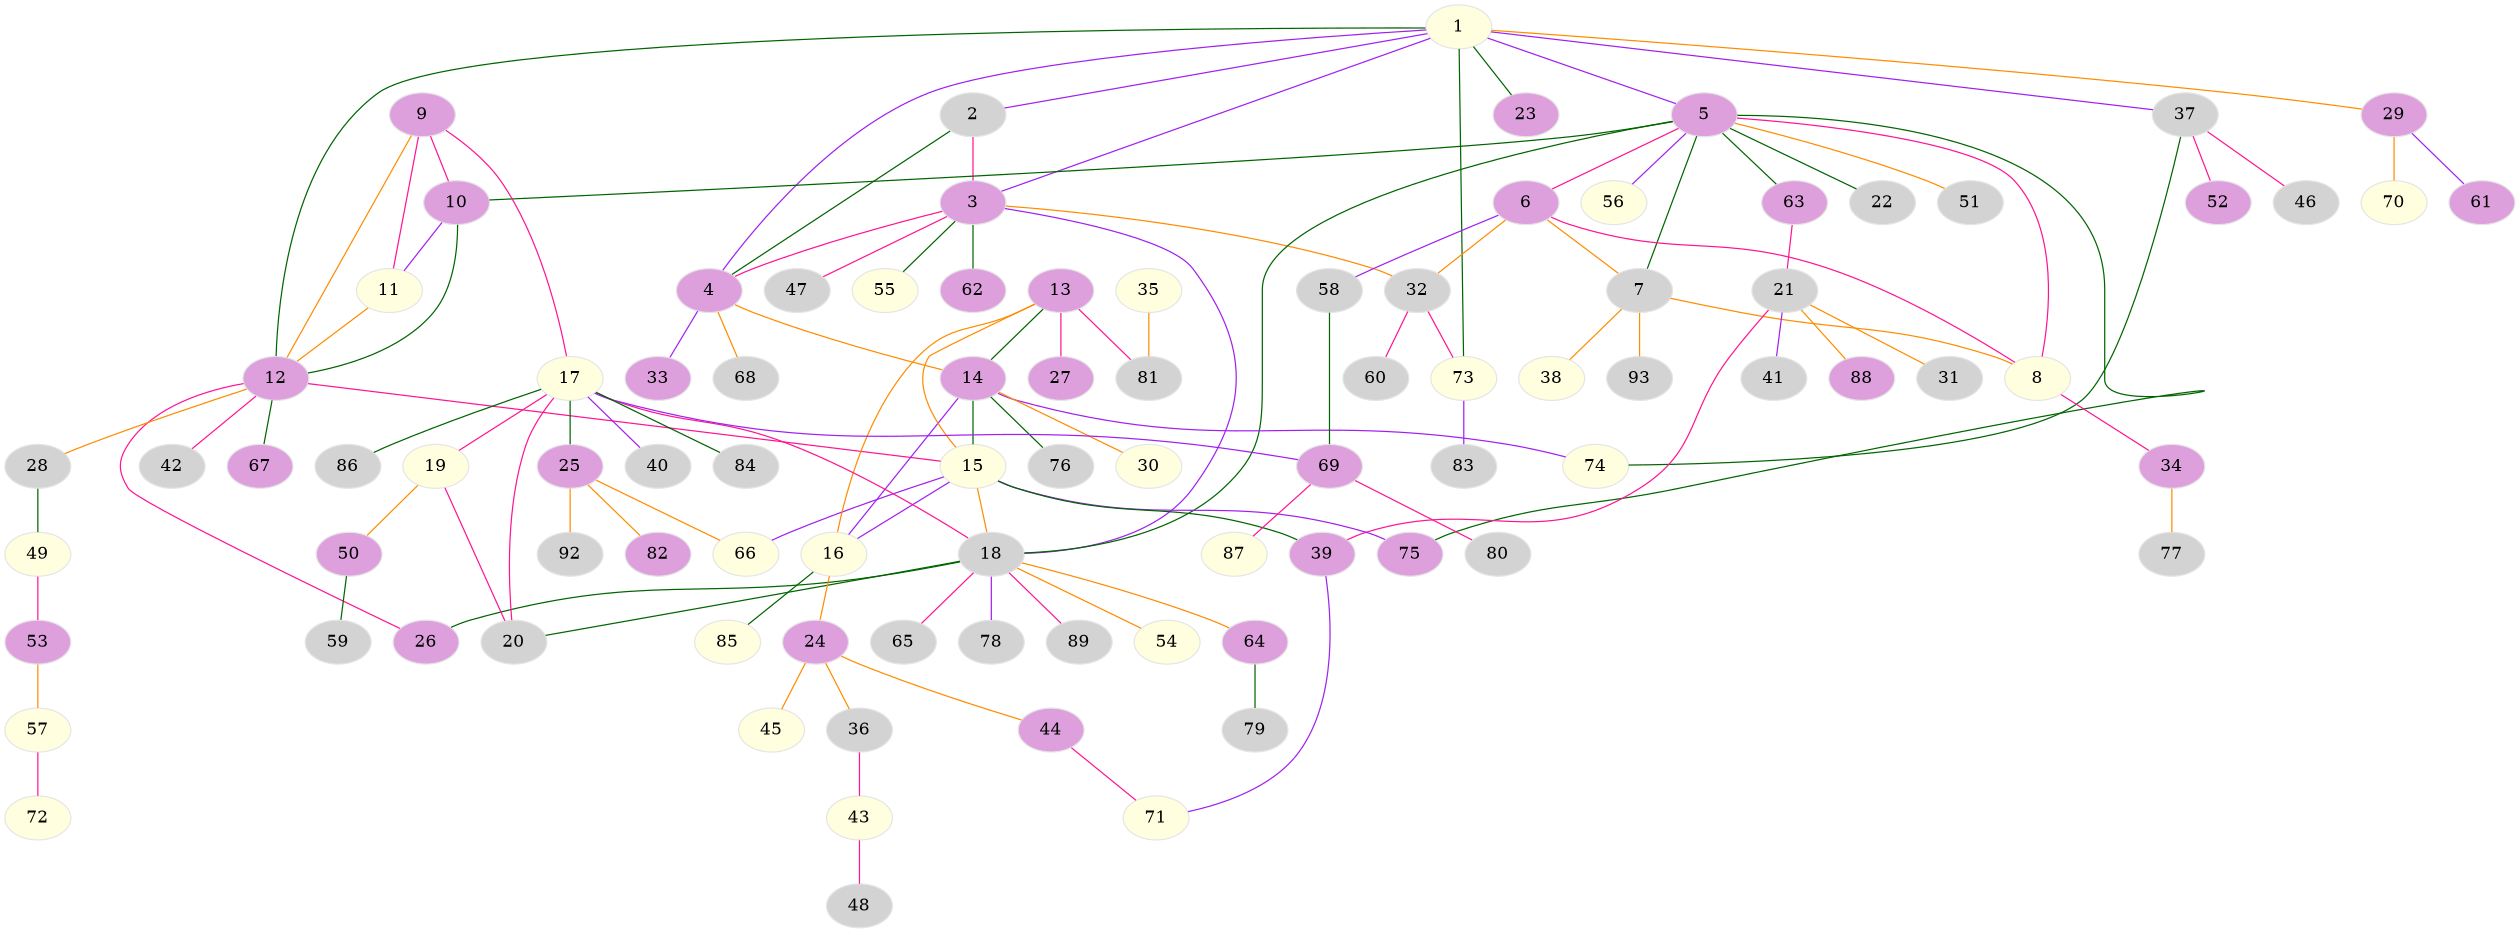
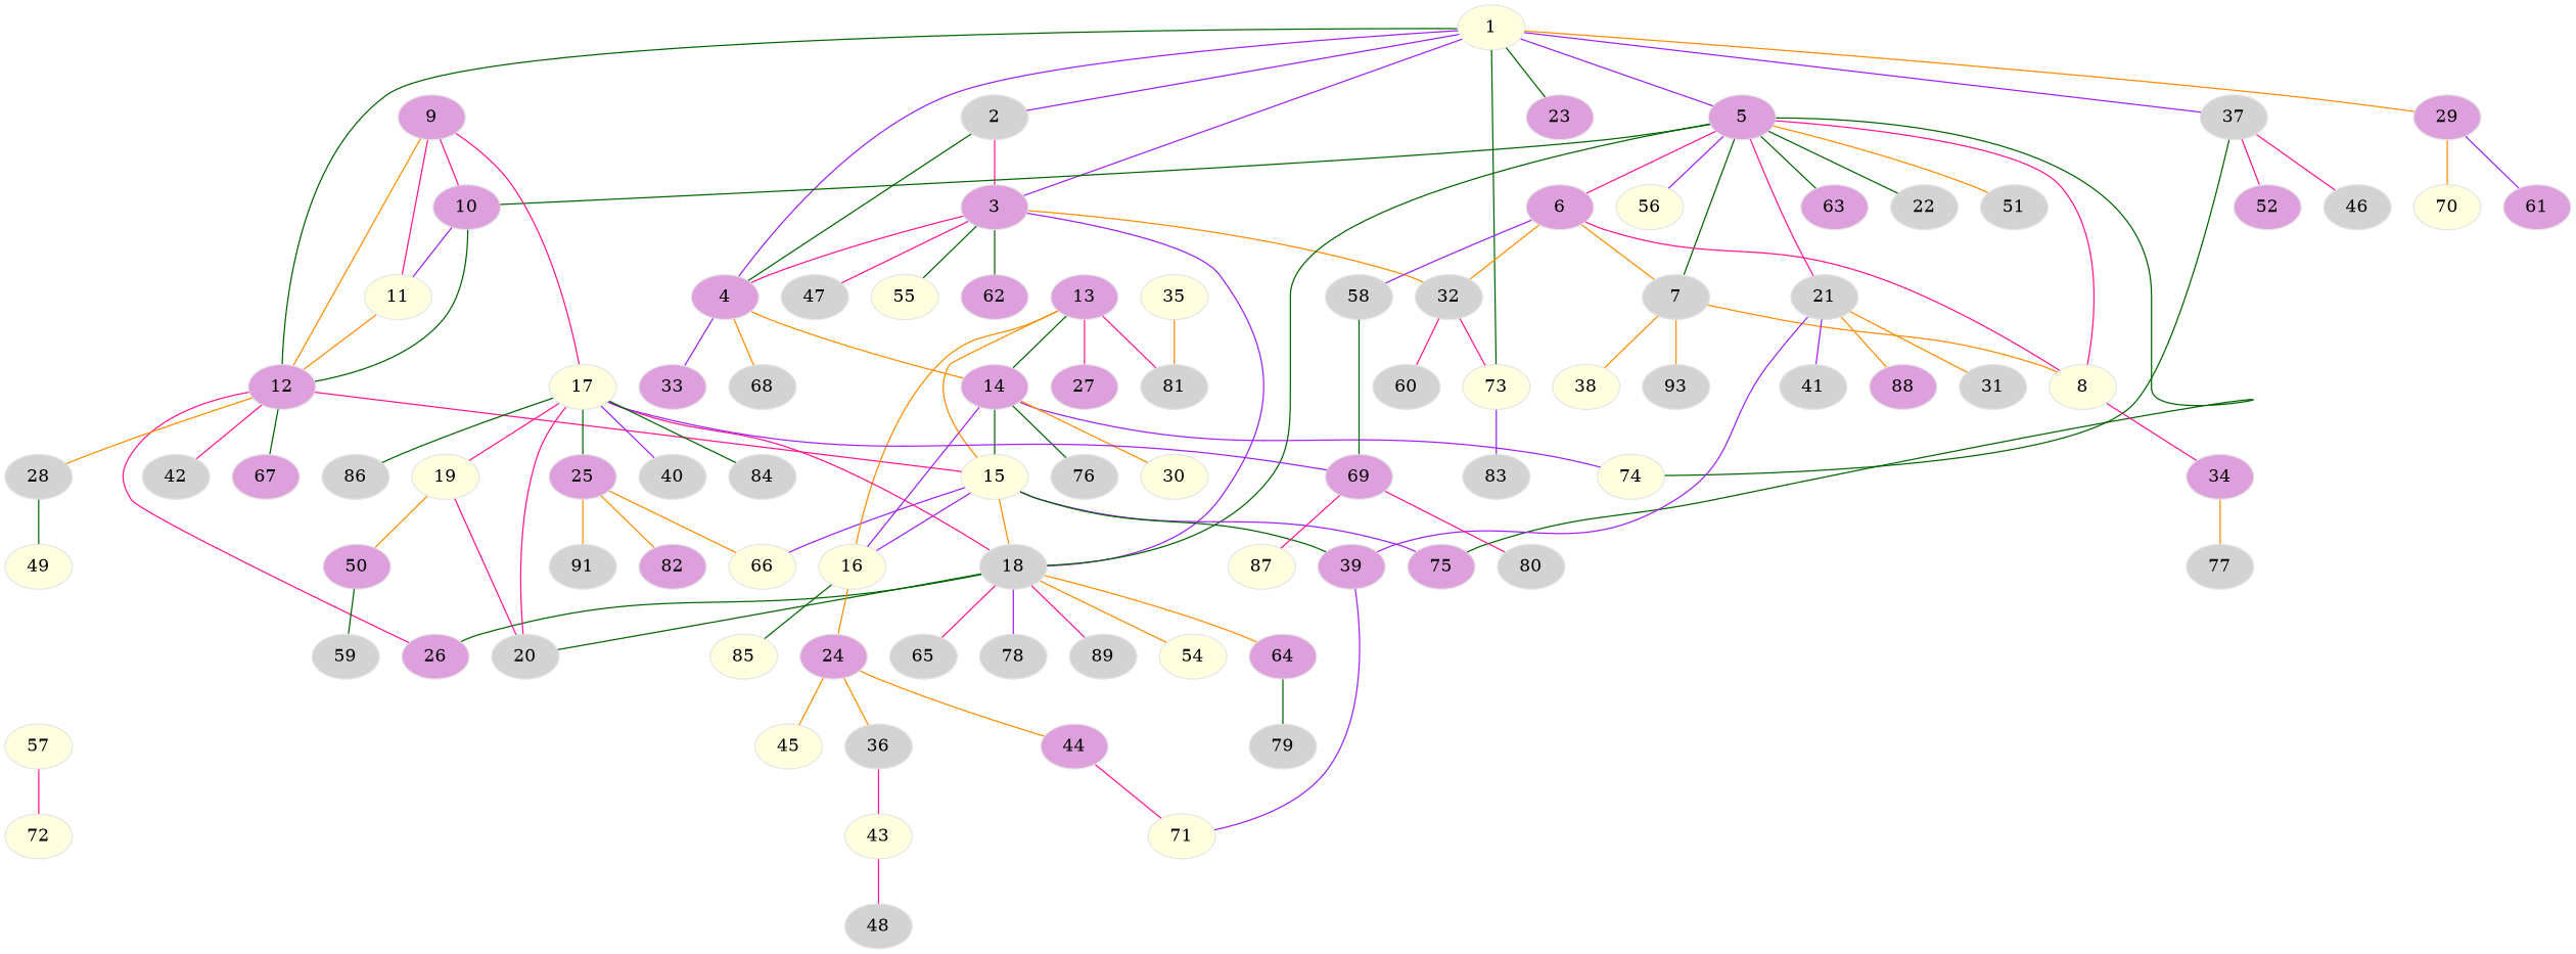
  graph {
    node [color=gray90 fillcolor=lightgrey style=filled]
    edge [color=darkorange]
    1 [fillcolor=lightyellow]
    2
    3 [fillcolor=plum]
    4 [fillcolor=plum]
    5 [fillcolor=plum]
    12 [fillcolor=plum]
    23 [fillcolor=plum]
    29 [fillcolor=plum]
    37
    73 [fillcolor=lightyellow]
    18
    32
    47
    55 [fillcolor=lightyellow]
    62 [fillcolor=plum]
    14 [fillcolor=plum]
    33 [fillcolor=plum]
    68
    6 [fillcolor=plum]
    7
    8 [fillcolor=lightyellow]
    10 [fillcolor=plum]
    21
    22
    51
    56 [fillcolor=lightyellow]
    63 [fillcolor=plum]
    75 [fillcolor=plum]
    15 [fillcolor=lightyellow]
    26 [fillcolor=plum]
    28
    42
    67 [fillcolor=plum]
    61 [fillcolor=plum]
    70 [fillcolor=lightyellow]
    74 [fillcolor=lightyellow]
    46
    52 [fillcolor=plum]
    83
    20
    54 [fillcolor=lightyellow]
    64 [fillcolor=plum]
    65
    78
    89
    60
    16 [fillcolor=lightyellow]
    30 [fillcolor=lightyellow]
    76
    58
    38 [fillcolor=lightyellow]
    n52 [label=93]
    34 [fillcolor=plum]
    11 [fillcolor=lightyellow]
    39 [fillcolor=plum]
    31
    41
    88 [fillcolor=plum]
    13 [fillcolor=plum]
    27 [fillcolor=plum]
    81
    69 [fillcolor=plum]
    35 [fillcolor=lightyellow]
    77
    9 [fillcolor=plum]
    17 [fillcolor=lightyellow]
    19 [fillcolor=lightyellow]
    25 [fillcolor=plum]
    40
    84
    86
    66 [fillcolor=lightyellow]
    49 [fillcolor=lightyellow]
    24 [fillcolor=plum]
    85 [fillcolor=lightyellow]
    71 [fillcolor=lightyellow]
    36
    44 [fillcolor=plum]
    45 [fillcolor=lightyellow]
    50 [fillcolor=plum]
    82 [fillcolor=plum]
-   91 [label=92]
+   91
    80
    87 [fillcolor=lightyellow]
    79
    59
    43 [fillcolor=lightyellow]
-   53 [fillcolor=plum]
    48
    57 [fillcolor=lightyellow]
    72 [fillcolor=lightyellow]
    1 -- 2 [color=purple]
    1 -- 3 [color=purple]
    1 -- 4 [color=purple]
    1 -- 5 [color=purple]
    1 -- 12 [color=darkgreen]
    1 -- 23 [color=darkgreen]
    1 -- 29
    1 -- 37 [color=purple]
    1 -- 73 [color=darkgreen]
    2 -- 3 [color=deeppink]
    2 -- 4 [color=darkgreen]
    3 -- 4 [color=deeppink]
    3 -- 18 [color=purple]
    3 -- 32
    3 -- 47 [color=deeppink]
    3 -- 55 [color=darkgreen]
    3 -- 62 [color=darkgreen]
    4 -- 14
    4 -- 33 [color=purple]
    4 -- 68
    5 -- 18 [color=darkgreen]
    5 -- 6 [color=deeppink]
    5 -- 7 [color=darkgreen]
    5 -- 8 [color=deeppink]
    5 -- 10 [color=darkgreen]
-   63 -- 21 [color=deeppink]
+   5 -- 21 [color=deeppink]
    5 -- 22 [color=darkgreen]
    5 -- 51
    5 -- 56 [color=purple]
    5 -- 63 [color=darkgreen]
    5 -- 75 [color=darkgreen]
    12 -- 15 [color=deeppink]
    12 -- 26 [color=deeppink]
    12 -- 28
    12 -- 42 [color=deeppink]
    12 -- 67 [color=darkgreen]
    29 -- 61 [color=purple]
    29 -- 70
    37 -- 74 [color=darkgreen]
    37 -- 46 [color=deeppink]
    37 -- 52 [color=deeppink]
    73 -- 83 [color=purple]
    18 -- 26 [color=darkgreen]
    18 -- 20 [color=darkgreen]
    18 -- 54
    18 -- 64
    18 -- 65 [color=deeppink]
    18 -- 78 [color=purple]
    18 -- 89 [color=deeppink]
    32 -- 73 [color=deeppink]
    32 -- 60 [color=deeppink]
    14 -- 15 [color=darkgreen]
    14 -- 74 [color=purple]
    14 -- 16 [color=purple]
    14 -- 30
    14 -- 76 [color=darkgreen]
    6 -- 32
    6 -- 7
    6 -- 8 [color=deeppink]
    6 -- 58 [color=purple]
    7 -- 8
    7 -- 38
    7 -- n52
    8 -- 34 [color=deeppink]
    10 -- 12 [color=darkgreen]
    10 -- 11 [color=purple]
-   21 -- 39 [color=deeppink]
+   21 -- 39 [color=purple]
    21 -- 31
    21 -- 41 [color=purple]
    21 -- 88
    15 -- 18
    15 -- 75 [color=purple]
    15 -- 16 [color=purple]
    15 -- 39 [color=darkgreen]
    15 -- 66 [color=purple]
    28 -- 49 [color=darkgreen]
    64 -- 79 [color=darkgreen]
    16 -- 24
    16 -- 85 [color=darkgreen]
    58 -- 69 [color=darkgreen]
    34 -- 77
    11 -- 12
    39 -- 71 [color=purple]
    13 -- 14 [color=darkgreen]
    13 -- 15
    13 -- 16
    13 -- 27 [color=deeppink]
    13 -- 81 [color=deeppink]
    69 -- 80 [color=deeppink]
    69 -- 87 [color=deeppink]
    35 -- 81
    9 -- 12
    9 -- 10 [color=deeppink]
    9 -- 11 [color=deeppink]
    9 -- 17 [color=deeppink]
    17 -- 18 [color=deeppink]
    17 -- 20 [color=deeppink]
    17 -- 69 [color=purple]
    17 -- 19 [color=deeppink]
    17 -- 25 [color=darkgreen]
    17 -- 40 [color=purple]
    17 -- 84 [color=darkgreen]
    17 -- 86 [color=darkgreen]
    19 -- 20 [color=deeppink]
    19 -- 50
    25 -- 66
    25 -- 82
    25 -- 91
-   49 -- 53 [color=deeppink]
    24 -- 36
    24 -- 44
    24 -- 45
    36 -- 43 [color=deeppink]
    44 -- 71 [color=deeppink]
    50 -- 59 [color=darkgreen]
    43 -- 48 [color=deeppink]
-   53 -- 57
    57 -- 72 [color=deeppink]
  }
